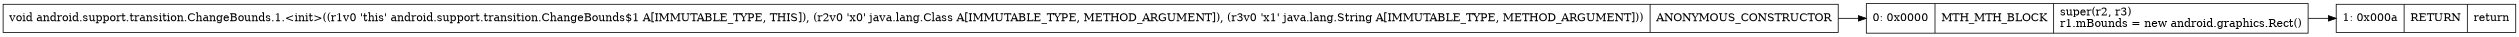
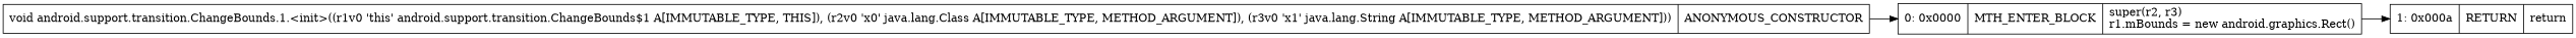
  digraph {
    rankdir=LR
    node [shape=record]
-   n1 [label="{0\:\ 0x0000|MTH_MTH_BLOCK\l|super(r2, r3)\lr1.mBounds = new android.graphics.Rect()\l}"]
+   n1 [label="{0\:\ 0x0000|MTH_ENTER_BLOCK\l|super(r2, r3)\lr1.mBounds = new android.graphics.Rect()\l}"]
    n2 [label="{1\:\ 0x000a|RETURN\l|return\l}"]
    n3 [label="{void android.support.transition.ChangeBounds.1.\<init\>((r1v0 'this' android.support.transition.ChangeBounds$1 A[IMMUTABLE_TYPE, THIS]), (r2v0 'x0' java.lang.Class A[IMMUTABLE_TYPE, METHOD_ARGUMENT]), (r3v0 'x1' java.lang.String A[IMMUTABLE_TYPE, METHOD_ARGUMENT]))  | ANONYMOUS_CONSTRUCTOR\l}"]
    n1 -> n2
    n3 -> n1
  }
